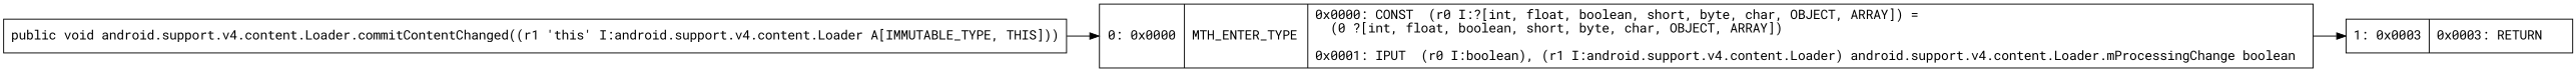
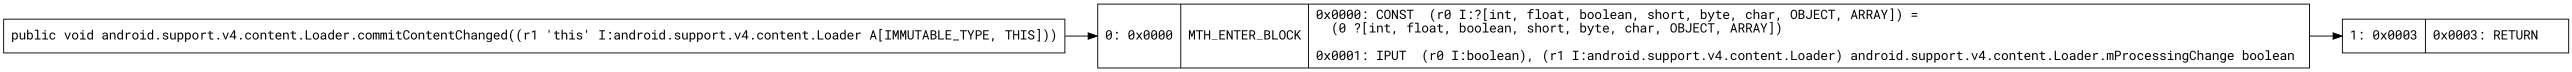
  digraph {
    rankdir=LR
    fontname="Roboto Mono"
    node [shape=record fontname="Roboto Mono"]
    edge [fontname="Roboto Mono"]
-   n1 [label="{0\:\ 0x0000|MTH_ENTER_TYPE\l|0x0000: CONST  (r0 I:?[int, float, boolean, short, byte, char, OBJECT, ARRAY]) = \l  (0 ?[int, float, boolean, short, byte, char, OBJECT, ARRAY])\l \l0x0001: IPUT  (r0 I:boolean), (r1 I:android.support.v4.content.Loader) android.support.v4.content.Loader.mProcessingChange boolean \l}"]
+   n1 [label="{0\:\ 0x0000|MTH_ENTER_BLOCK\l|0x0000: CONST  (r0 I:?[int, float, boolean, short, byte, char, OBJECT, ARRAY]) = \l  (0 ?[int, float, boolean, short, byte, char, OBJECT, ARRAY])\l \l0x0001: IPUT  (r0 I:boolean), (r1 I:android.support.v4.content.Loader) android.support.v4.content.Loader.mProcessingChange boolean \l}"]
    n2 [label="{1\:\ 0x0003|0x0003: RETURN   \l}"]
    n3 [label="{public void android.support.v4.content.Loader.commitContentChanged((r1 'this' I:android.support.v4.content.Loader A[IMMUTABLE_TYPE, THIS])) }"]
    n1 -> n2
    n3 -> n1
  }
